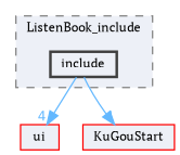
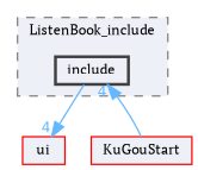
  digraph {
    compound=true
    fontname="PT Serif"
    node [color=red fillcolor="#edf0f7" fontname="PT Serif" fontsize=10 shape=box style=filled]
    edge [color=steelblue1 fontcolor=steelblue1 fontname="PT Serif" fontsize=10 headlabel=4 labeldistance=1.5 labelfontname=Helvetica labelfontsize=10]
    n1 [color=grey25 height=0.2 label=include style="filled,bold" width=0.4]
    n2 [height=0.2 label=ui width=0.4]
    n3 [height=0.2 label=KuGouStart width=0.4]
    subgraph cluster_1 {
      bgcolor="#edf0f7"
      fontsize=10
      label=ListenBook_include
      pencolor=grey50
      style="filled,dashed"
      n1
    }
    n1 -> n2
-   n1 -> n3
+   n3 -> n1
  }
